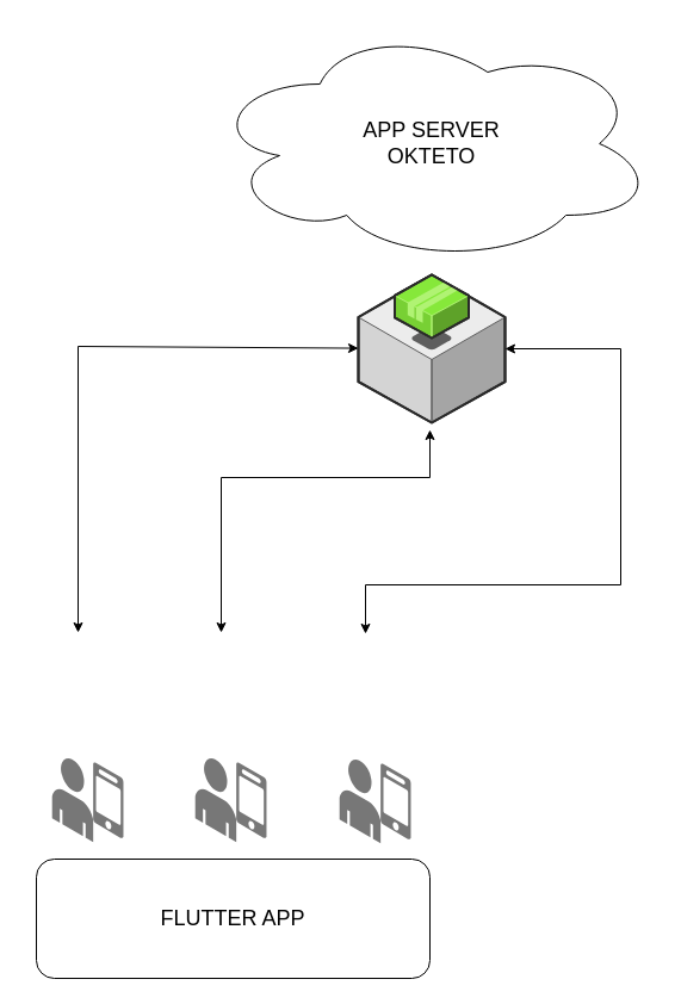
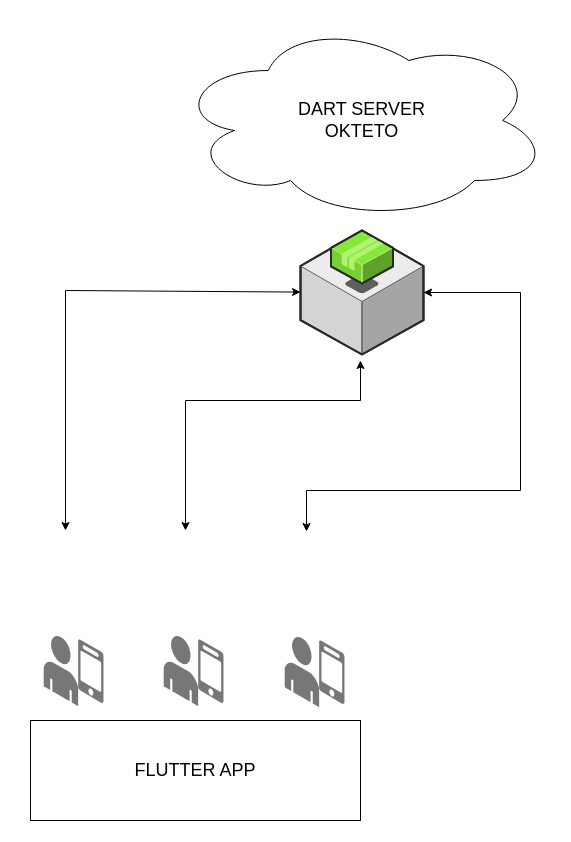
  <mxCell id="0" />
  <mxCell id="1" parent="0" />
  <mxCell id="2" value="" style="group" vertex="1" connectable="0" parent="1"><mxGeometry x="20" y="530" width="90" height="180.46" as="geometry" /></mxCell>
  <mxCell id="3" value="" style="verticalLabelPosition=bottom;html=1;verticalAlign=top;strokeWidth=1;align=center;outlineConnect=0;dashed=0;outlineConnect=0;shape=mxgraph.aws3d.end_user;strokeColor=none;fillColor=#777777;aspect=fixed;" vertex="1" parent="2"><mxGeometry x="23.203" y="105.067" width="34.453" height="70.636" as="geometry" /></mxCell>
  <mxCell id="4" value="" style="verticalLabelPosition=bottom;html=1;verticalAlign=top;strokeWidth=1;align=center;outlineConnect=0;dashed=0;outlineConnect=0;shape=mxgraph.aws3d.mobile_worker;aspect=fixed;strokeColor=none;fillColor=#777777;" vertex="1" parent="2"><mxGeometry x="57.656" y="108.992" width="25.312" height="63.281" as="geometry" /></mxCell>
  <mxCell id="5" value="" style="shape=image;html=1;verticalAlign=top;verticalLabelPosition=bottom;labelBackgroundColor=#ffffff;imageAspect=0;aspect=fixed;image=https://cdn4.iconfinder.com/data/icons/evil-icons-user-interface/64/location-128.png" vertex="1" parent="2"><mxGeometry width="90" height="90" as="geometry" /></mxCell>
  <mxCell id="6" value="" style="group" vertex="1" connectable="0" parent="1"><mxGeometry x="300" y="230" width="123" height="124" as="geometry" /></mxCell>
  <mxCell id="7" value="" style="verticalLabelPosition=bottom;html=1;verticalAlign=top;strokeWidth=1;align=center;outlineConnect=0;dashed=0;outlineConnect=0;shape=mxgraph.aws3d.application_server;fillColor=#ECECEC;strokeColor=#5E5E5E;aspect=fixed;" vertex="1" parent="6"><mxGeometry width="123" height="124" as="geometry" /></mxCell>
  <mxCell id="8" value="" style="verticalLabelPosition=bottom;html=1;verticalAlign=top;strokeWidth=1;align=center;outlineConnect=0;dashed=0;outlineConnect=0;shape=mxgraph.aws3d.application2;fillColor=#86E83A;strokeColor=#B0F373;aspect=fixed;" vertex="1" parent="6"><mxGeometry x="30.5" width="62" height="53" as="geometry" /></mxCell>
  <mxCell id="9" value="" style="group" vertex="1" connectable="0" parent="1"><mxGeometry x="261" y="531" width="90" height="180.46" as="geometry" /></mxCell>
  <mxCell id="10" value="" style="verticalLabelPosition=bottom;html=1;verticalAlign=top;strokeWidth=1;align=center;outlineConnect=0;dashed=0;outlineConnect=0;shape=mxgraph.aws3d.end_user;strokeColor=none;fillColor=#777777;aspect=fixed;" vertex="1" parent="9"><mxGeometry x="23.203" y="105.067" width="34.453" height="70.636" as="geometry" /></mxCell>
  <mxCell id="11" value="" style="verticalLabelPosition=bottom;html=1;verticalAlign=top;strokeWidth=1;align=center;outlineConnect=0;dashed=0;outlineConnect=0;shape=mxgraph.aws3d.mobile_worker;aspect=fixed;strokeColor=none;fillColor=#777777;" vertex="1" parent="9"><mxGeometry x="57.656" y="108.992" width="25.312" height="63.281" as="geometry" /></mxCell>
  <mxCell id="12" value="" style="shape=image;html=1;verticalAlign=top;verticalLabelPosition=bottom;labelBackgroundColor=#ffffff;imageAspect=0;aspect=fixed;image=https://cdn4.iconfinder.com/data/icons/evil-icons-user-interface/64/location-128.png" vertex="1" parent="9"><mxGeometry width="90" height="90" as="geometry" /></mxCell>
  <mxCell id="13" value="" style="group" vertex="1" connectable="0" parent="1"><mxGeometry x="140" y="530" width="90" height="180.46" as="geometry" /></mxCell>
  <mxCell id="14" value="" style="verticalLabelPosition=bottom;html=1;verticalAlign=top;strokeWidth=1;align=center;outlineConnect=0;dashed=0;outlineConnect=0;shape=mxgraph.aws3d.end_user;strokeColor=none;fillColor=#777777;aspect=fixed;" vertex="1" parent="13"><mxGeometry x="23.203" y="105.067" width="34.453" height="70.636" as="geometry" /></mxCell>
  <mxCell id="15" value="" style="verticalLabelPosition=bottom;html=1;verticalAlign=top;strokeWidth=1;align=center;outlineConnect=0;dashed=0;outlineConnect=0;shape=mxgraph.aws3d.mobile_worker;aspect=fixed;strokeColor=none;fillColor=#777777;" vertex="1" parent="13"><mxGeometry x="57.656" y="108.992" width="25.312" height="63.281" as="geometry" /></mxCell>
  <mxCell id="16" value="" style="shape=image;html=1;verticalAlign=top;verticalLabelPosition=bottom;labelBackgroundColor=#ffffff;imageAspect=0;aspect=fixed;image=https://cdn4.iconfinder.com/data/icons/evil-icons-user-interface/64/location-128.png" vertex="1" parent="13"><mxGeometry width="90" height="90" as="geometry" /></mxCell>
  <mxCell id="17" value="" style="endArrow=classic;startArrow=classic;html=1;rounded=0;exitX=0.5;exitY=0;exitDx=0;exitDy=0;" edge="1" parent="1" source="5" target="7"><mxGeometry width="50" height="50" relative="1" as="geometry"><mxPoint x="310" y="410" as="sourcePoint" /><mxPoint x="360" y="360" as="targetPoint" /><Array as="points"><mxPoint x="65" y="290" /></Array></mxGeometry></mxCell>
  <mxCell id="18" value="" style="endArrow=classic;startArrow=classic;html=1;rounded=0;exitX=0.5;exitY=0;exitDx=0;exitDy=0;" edge="1" parent="1" source="16"><mxGeometry width="50" height="50" relative="1" as="geometry"><mxPoint x="310" y="410" as="sourcePoint" /><mxPoint x="360" y="360" as="targetPoint" /><Array as="points"><mxPoint x="185" y="400" /><mxPoint x="360" y="400" /></Array></mxGeometry></mxCell>
  <mxCell id="19" value="" style="endArrow=classic;startArrow=classic;html=1;rounded=0;exitX=0.5;exitY=0;exitDx=0;exitDy=0;" edge="1" parent="1" source="12" target="7"><mxGeometry width="50" height="50" relative="1" as="geometry"><mxPoint x="310" y="410" as="sourcePoint" /><mxPoint x="450" y="360" as="targetPoint" /><Array as="points"><mxPoint x="306" y="490" /><mxPoint x="520" y="490" /><mxPoint x="520" y="292" /></Array></mxGeometry></mxCell>
- <mxCell id="20" value="&lt;font style=&quot;font-size: 18px;&quot;&gt;APP SERVER&lt;br&gt;OKTETO&lt;br&gt;&lt;/font&gt;" style="ellipse;shape=cloud;whiteSpace=wrap;html=1;" vertex="1" parent="1"><mxGeometry x="174" y="20" width="375" height="200" as="geometry" /></mxCell>
- <mxCell id="21" value="FLUTTER APP" style="rounded=1;whiteSpace=wrap;html=1;fontSize=18;" vertex="1" parent="1"><mxGeometry x="30" y="720" width="330" height="100" as="geometry" /></mxCell>
+ <mxCell id="20" value="&lt;font style=&quot;font-size: 18px;&quot;&gt;DART SERVER&lt;br&gt;OKTETO&lt;br&gt;&lt;/font&gt;" style="ellipse;shape=cloud;whiteSpace=wrap;html=1;" vertex="1" parent="1"><mxGeometry x="174" y="20" width="375" height="200" as="geometry" /></mxCell>
+ <mxCell id="21" value="FLUTTER APP" style="whiteSpace=wrap;html=1;fontSize=18;rounded=0;" vertex="1" parent="1"><mxGeometry x="30" y="720" width="330" height="100" as="geometry" /></mxCell>
